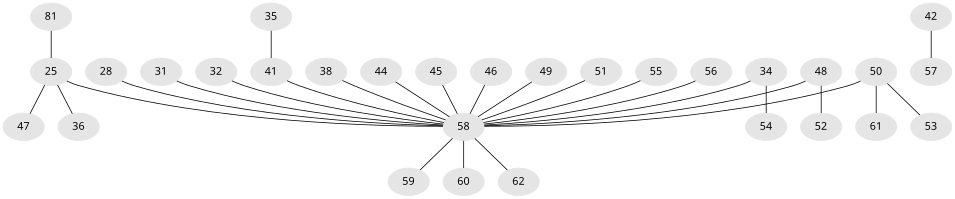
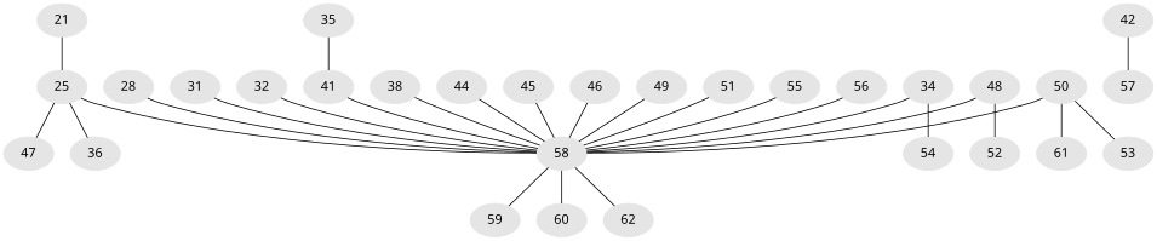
  graph {
    fontname="Noto Sans"
    node [color=gray90 fontname="Noto Sans" style=filled]
    edge [fontname="Noto Sans"]
    25 [super="+17"]
    36
    47
    58 [super="+33+24+30+27+29"]
-   21 [label=81]
+   21
    59
    60
    62
    28
    31
    32
    34
    54
    41 [super="+18"]
    35
    38
    42
    57
    44
    45
    46
    48 [super="+43"]
    52
    49
    50 [super="+19+37+39"]
    53
    61
    51
    55
    56
    25 -- 36
    25 -- 47
    25 -- 58
    58 -- 59
    58 -- 60
    58 -- 62
    21 -- 25
    28 -- 58
    31 -- 58
    32 -- 58
    34 -- 58
    34 -- 54
    41 -- 58
    35 -- 41
    38 -- 58
    42 -- 57
    44 -- 58
    45 -- 58
    46 -- 58
    48 -- 58
    48 -- 52
    49 -- 58
    50 -- 58
    50 -- 53
    50 -- 61
    51 -- 58
    55 -- 58
    56 -- 58
  }
